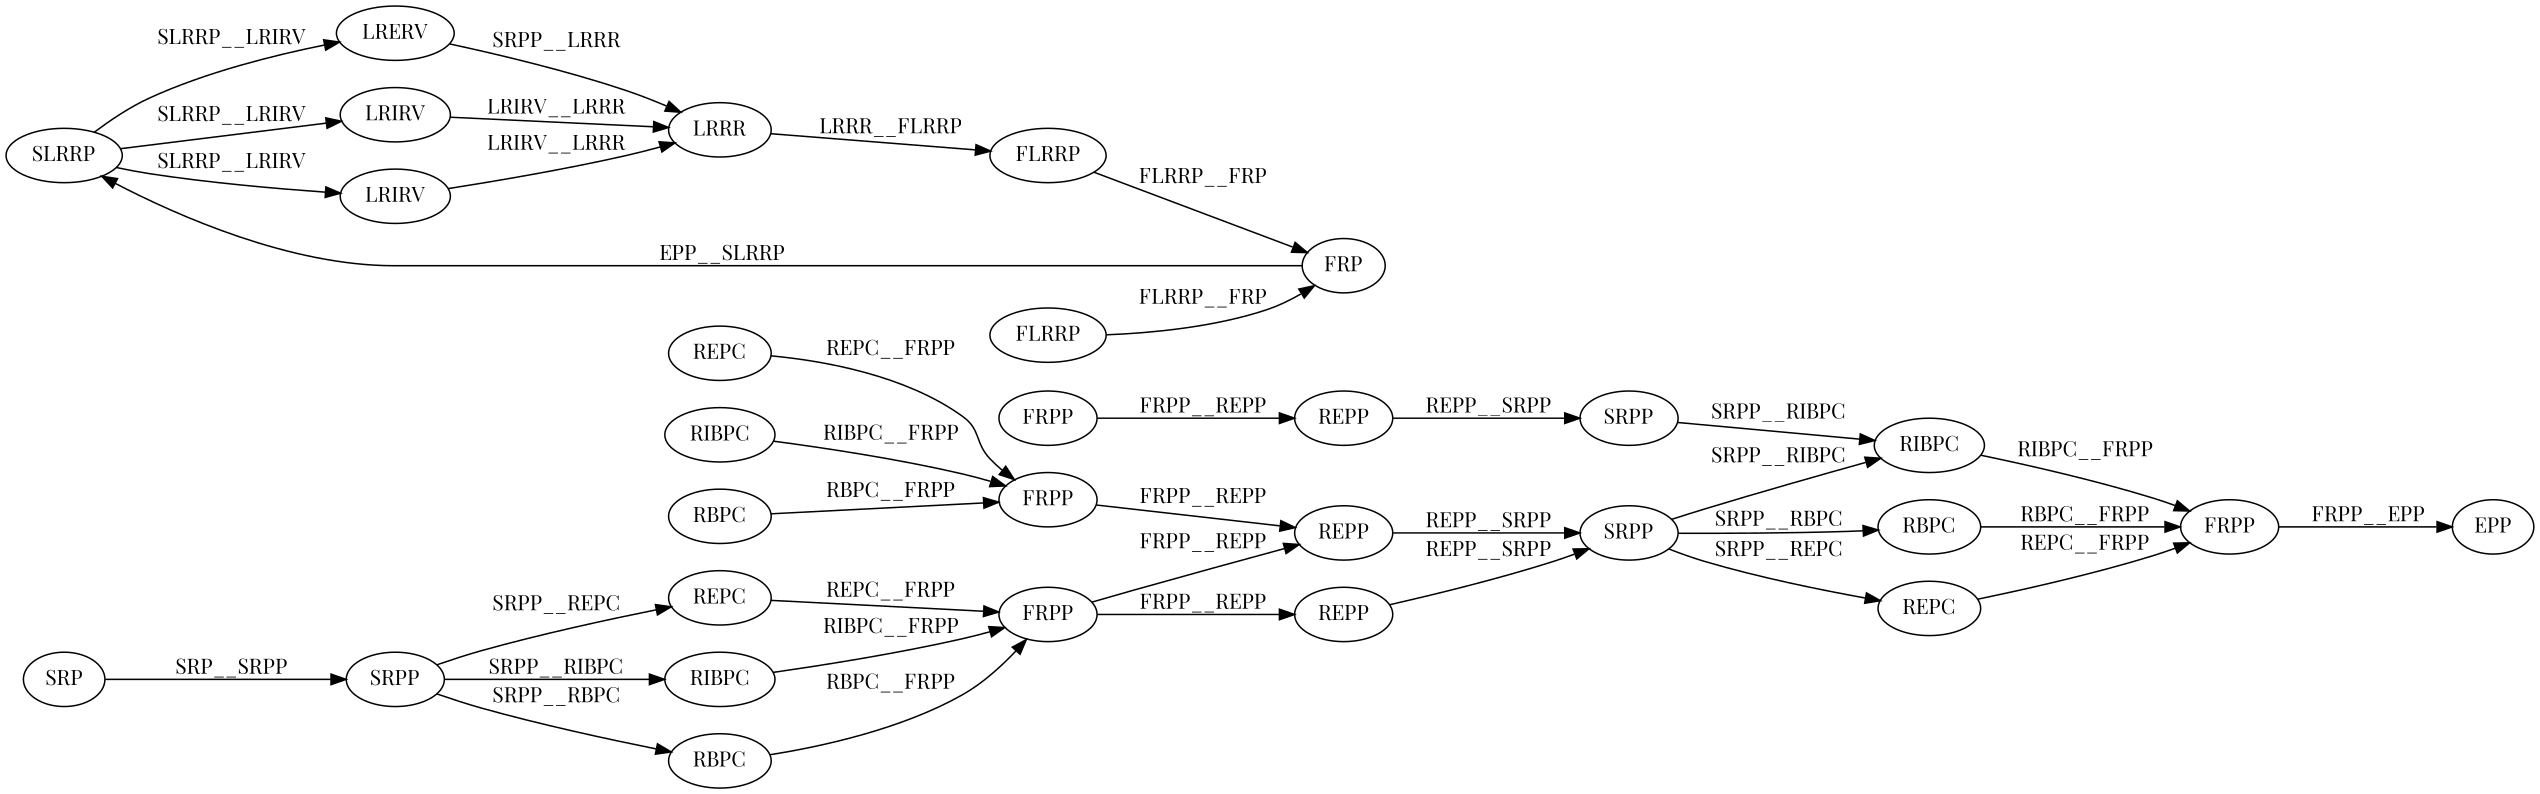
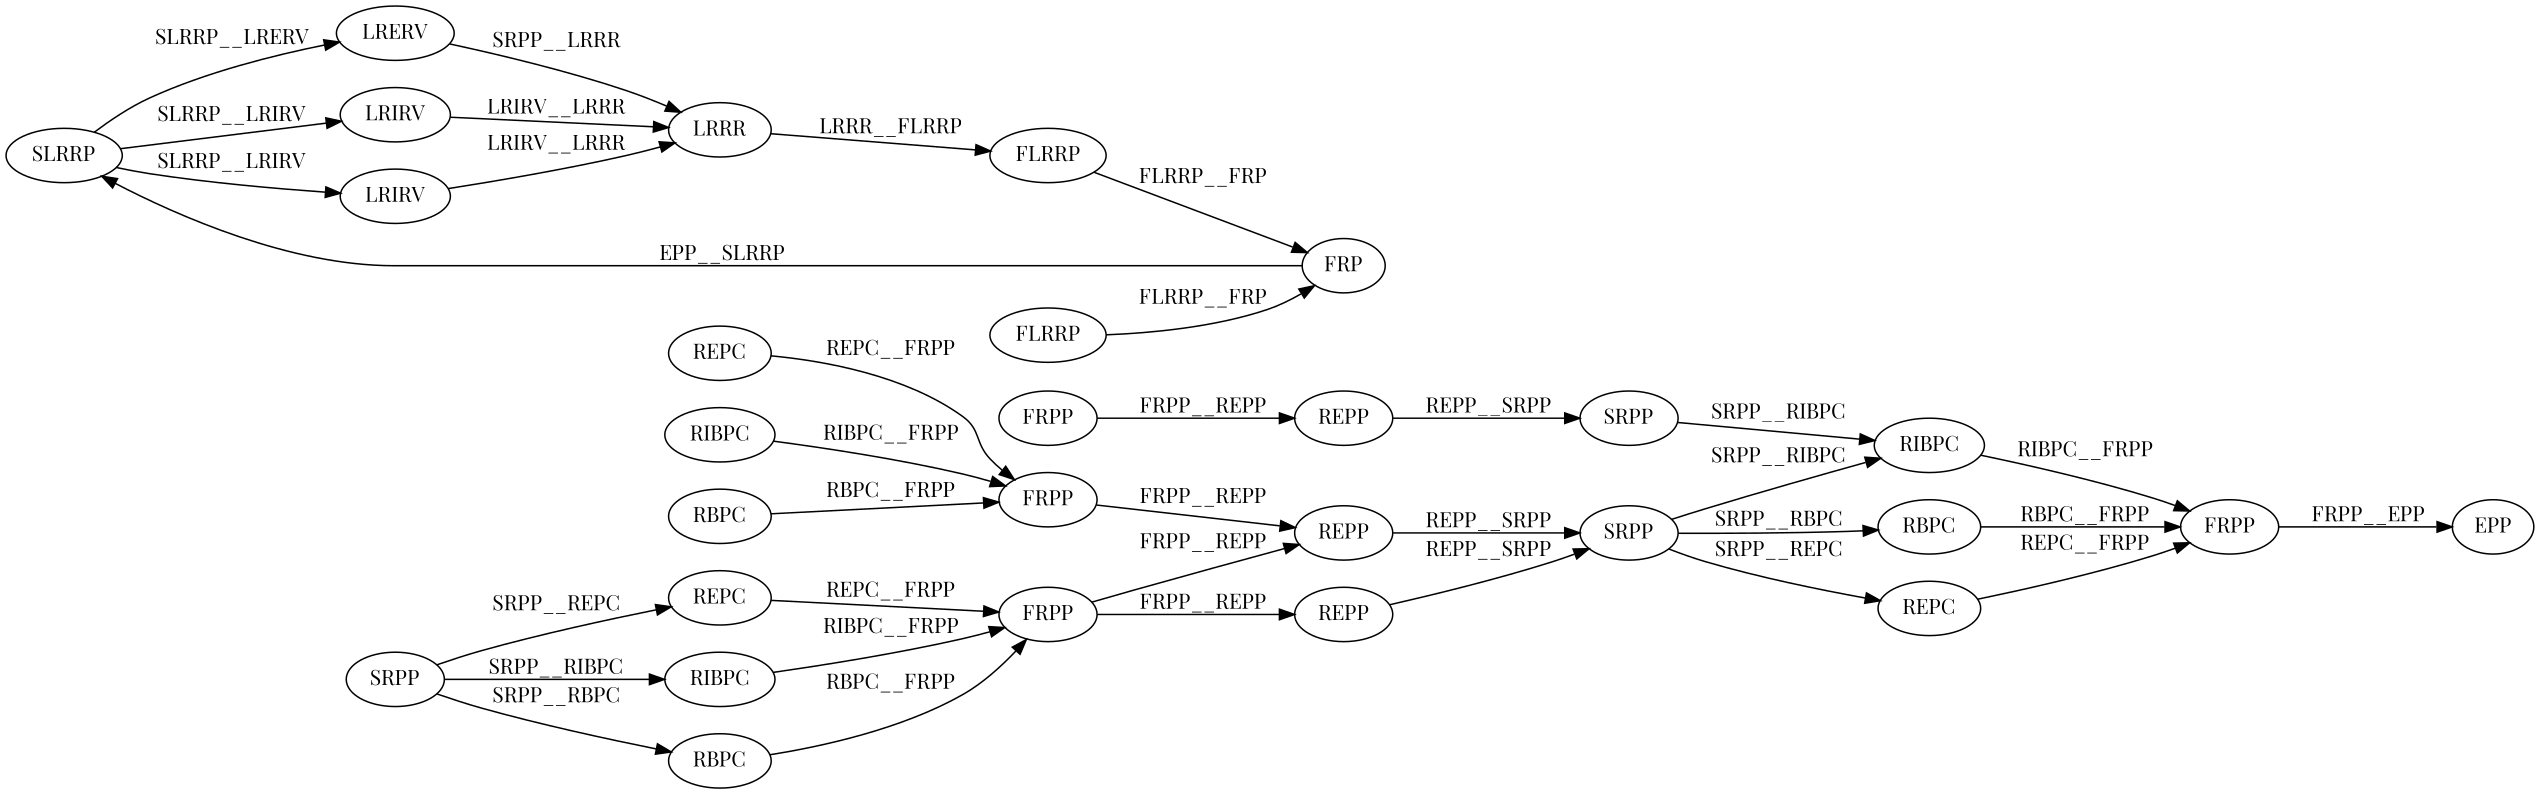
  digraph {
    fontname="Playfair Display"
    rankdir=LR
    node [color=black fontcolor=black fontname="Playfair Display"]
    edge [color=black fontcolor=black fontname="Playfair Display"]
-   n1 [label=SRP]
    n2 [label=SRPP]
    n3 [label=REPC]
    n4 [label=RIBPC]
    n5 [label=RBPC]
    n6 [label=FRPP]
    n7 [label=REPP]
    n8 [label=SRPP]
    n9 [label=REPC]
    n10 [label=FRPP]
    n11 [label=REPP]
    n12 [label=RIBPC]
    n13 [label=RBPC]
    n14 [label=FRPP]
    n15 [label=RIBPC]
    n16 [label=SRPP]
    n17 [label=REPP]
    n18 [label=FRPP]
    n19 [label=RBPC]
    n20 [label=REPC]
    n21 [label=EPP]
    n22 [label=SLRRP]
    n23 [label=LRERV]
    n24 [label=LRIRV]
    n25 [label=LRIRV]
    n26 [label=LRRR]
    n27 [label=FLRRP]
    n28 [label=FLRRP]
    n29 [label=FRP]
-   n1 -> n2 [label=" SRP__SRPP"]
    n2 -> n3 [label=" SRPP__REPC"]
    n2 -> n4 [label=" SRPP__RIBPC"]
    n2 -> n5 [label=" SRPP__RBPC"]
    n3 -> n14 [label=" REPC__FRPP"]
    n4 -> n14 [label=" RIBPC__FRPP"]
    n5 -> n14 [label=" RBPC__FRPP"]
    n6 -> n7 [label=" FRPP__REPP"]
    n7 -> n8 [label=" REPP__SRPP"]
    n8 -> n15 [label=" SRPP__RIBPC"]
    n9 -> n10 [label=" REPC__FRPP"]
    n10 -> n11 [label=" FRPP__REPP"]
    n11 -> n16 [label=" REPP__SRPP"]
    n12 -> n10 [label=" RIBPC__FRPP"]
    n13 -> n10 [label=" RBPC__FRPP"]
    n14 -> n11 [label=" FRPP__REPP"]
    n14 -> n17 [label=" FRPP__REPP"]
    n15 -> n18 [label=" RIBPC__FRPP"]
    n16 -> n15 [label=" SRPP__RIBPC"]
    n16 -> n19 [label=" SRPP__RBPC"]
    n16 -> n20 [label=" SRPP__REPC"]
    n17 -> n16 [label=" REPP__SRPP"]
    n18 -> n21 [label=" FRPP__EPP"]
    n19 -> n18 [label=" RBPC__FRPP"]
    n20 -> n18 [label=" REPC__FRPP"]
-   n22 -> n23 [label=" SLRRP__LRIRV"]
+   n22 -> n23 [label=" SLRRP__LRERV"]
    n22 -> n24 [label=" SLRRP__LRIRV"]
    n22 -> n25 [label=" SLRRP__LRIRV"]
    n23 -> n26 [label=" SRPP__LRRR"]
    n24 -> n26 [label=" LRIRV__LRRR"]
    n25 -> n26 [label=" LRIRV__LRRR"]
    n26 -> n27 [label=" LRRR__FLRRP"]
    n27 -> n29 [label=" FLRRP__FRP"]
    n28 -> n29 [label=" FLRRP__FRP"]
    n29 -> n22 [label=" EPP__SLRRP"]
  }
